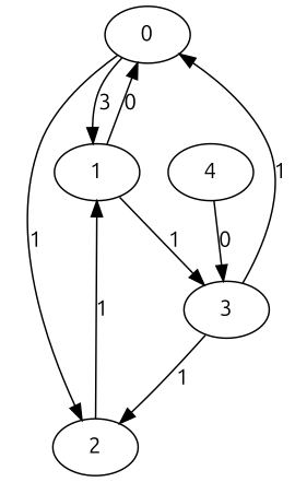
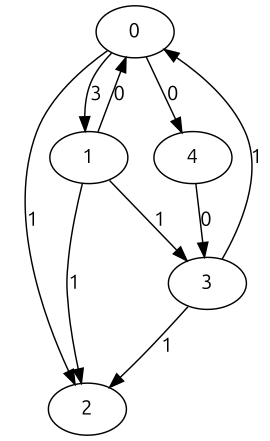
  digraph {
    fontname=Ubuntu
    node [fontname=Ubuntu]
    edge [fontname=Ubuntu]
    0
    1
    2
    4
    3
    0 -> 1 [label=3]
    0 -> 2 [label=1]
+   0 -> 4 [label=0]
    1 -> 0 [label=0]
    1 -> 3 [label=1]
-   2 -> 1 [label=1]
+   1 -> 2 [label=1]
    4 -> 3 [label=0]
    3 -> 0 [label=1]
    3 -> 2 [label=1]
  }
